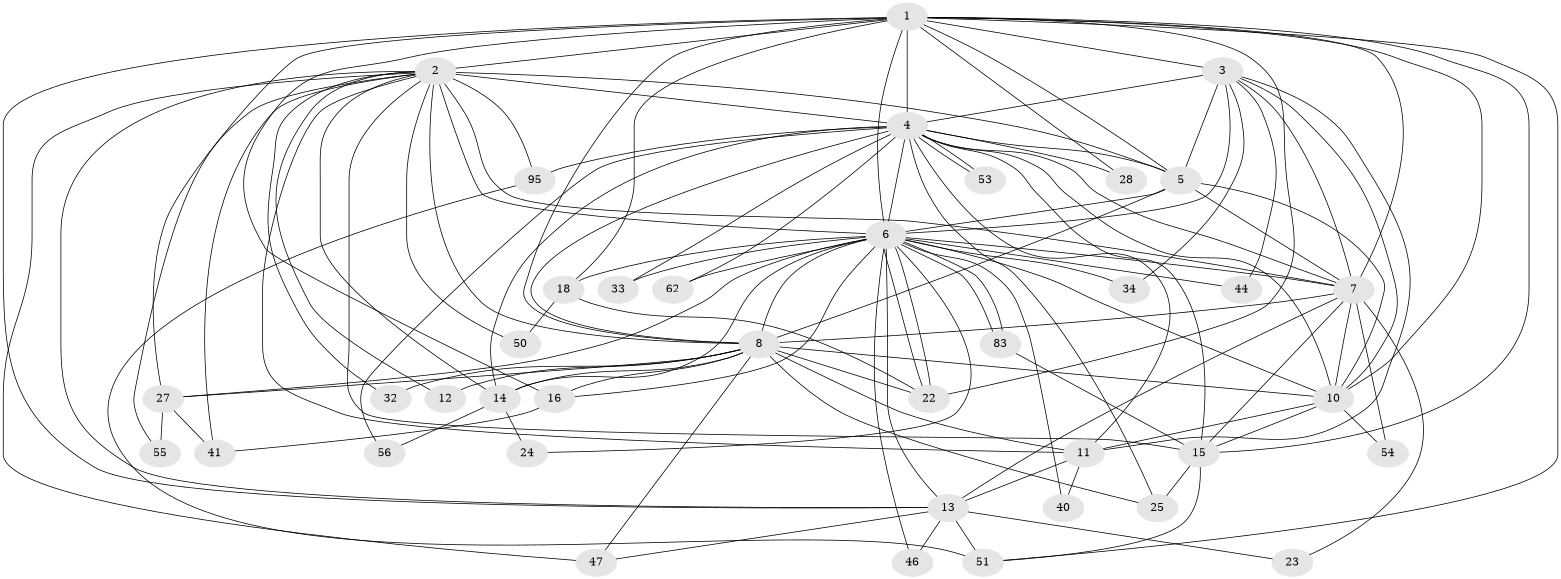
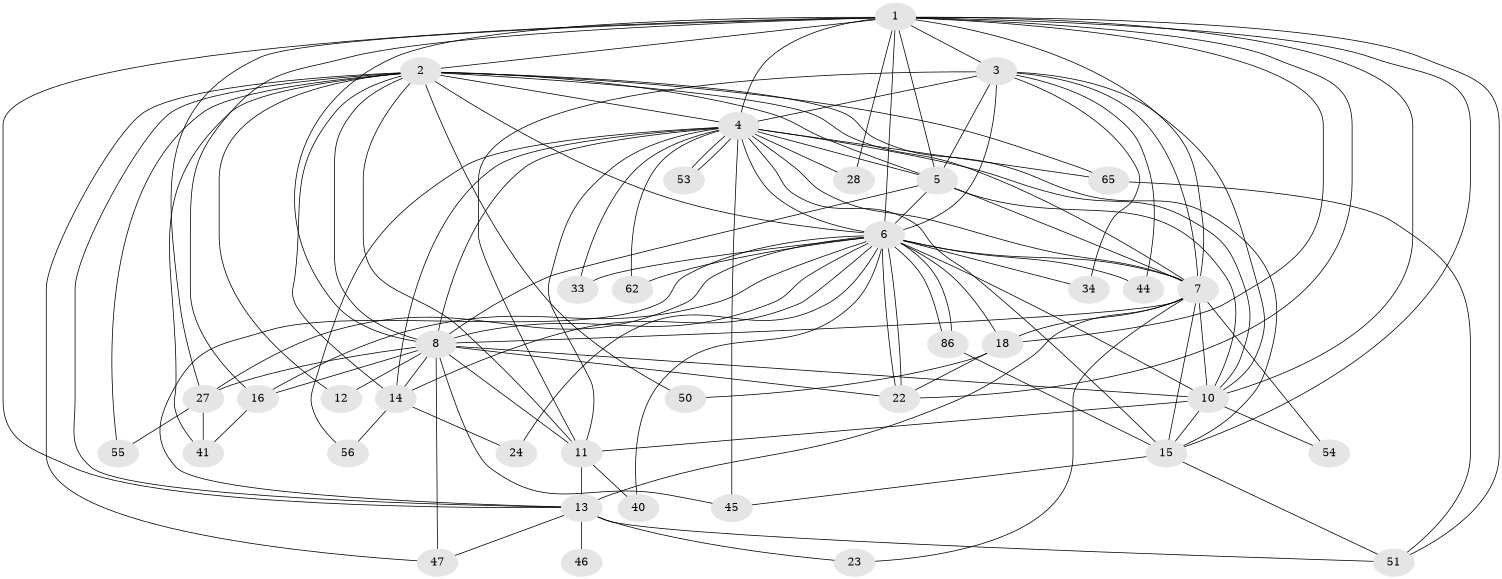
  graph {
    node [color=gray90 style=filled]
    1 [super="+69"]
    2 [super="+45+77"]
    3 [super="+39+21+49+35"]
    4
    5
    6 [super="+9"]
    7
    8 [super="+67+19"]
    10
    13 [super="+78+38"]
    15 [super="+52+29"]
    16 [super="+74"]
    18
    22 [super="+70+30"]
    27 [super="+48"]
    28
    51 [super="+60"]
    11 [super="+24"]
    12
    14 [super="+43"]
-   32
    41 [super="+79"]
    47 [super="+68"]
    50
    55
-   65 [label=95]
+   65
    34
    44
-   25 [super="+26"]
+   25 [super="+26" label=45]
    33
    53
    56
    62
    40
    46
    n36 [label=24]
-   83
+   83 [label=86]
    23
    54
    1 -- 2 [weight=2]
    1 -- 3 [weight=4]
    1 -- 4
    1 -- 5
    1 -- 6 [weight=3]
    1 -- 7
    1 -- 8 [weight=2]
    1 -- 10
    1 -- 13
    1 -- 15
    1 -- 16
    1 -- 18
    1 -- 22
    1 -- 27
    1 -- 28
    1 -- 51
    2 -- 4
    2 -- 5
    2 -- 6 [weight=3]
    2 -- 7
    2 -- 8 [weight=3]
    2 -- 13
    2 -- 15
    2 -- 11
    2 -- 12
    2 -- 14
-   2 -- 32
    2 -- 41
    2 -- 47
    2 -- 50
    2 -- 55
    2 -- 65
    3 -- 4
    3 -- 5
    3 -- 6 [weight=3]
    3 -- 7
    3 -- 10
    3 -- 11
    3 -- 34
    3 -- 44
    4 -- 5
    4 -- 6 [weight=3]
    4 -- 7
    4 -- 8
    4 -- 10
    4 -- 15
    4 -- 28
    4 -- 11
    4 -- 14
    4 -- 65
    4 -- 25
    4 -- 33
    4 -- 53
    4 -- 53
    4 -- 56
    4 -- 62
    5 -- 6 [weight=2]
    5 -- 7
    5 -- 8
    5 -- 10
    6 -- 7 [weight=3]
    6 -- 8 [weight=3]
    6 -- 10 [weight=2]
    6 -- 13
    6 -- 16
    6 -- 18
    6 -- 22
    6 -- 22
    6 -- 27
    6 -- 14
    6 -- 34
    6 -- 44
    6 -- 33
    6 -- 62
    6 -- 40
-   6 -- 46
    6 -- n36
    6 -- 83
    6 -- 83
    7 -- 8
    7 -- 10
    7 -- 13
    7 -- 15
+   7 -- 18
    7 -- 23
    7 -- 54
    8 -- 10
    8 -- 16
    8 -- 22
    8 -- 27
    8 -- 11
    8 -- 12
    8 -- 14
-   8 -- 32
    8 -- 47
    8 -- 25
    10 -- 15
    10 -- 11
    10 -- 54
    13 -- 51
    13 -- 47
    13 -- 46
    13 -- 23
    15 -- 51
    15 -- 25
    16 -- 41
    18 -- 22
    18 -- 50
    27 -- 41
    27 -- 55
    11 -- 13 [weight=2]
    11 -- 40
    14 -- 56
    14 -- n36
    65 -- 51
    83 -- 15 [weight=2]
  }
